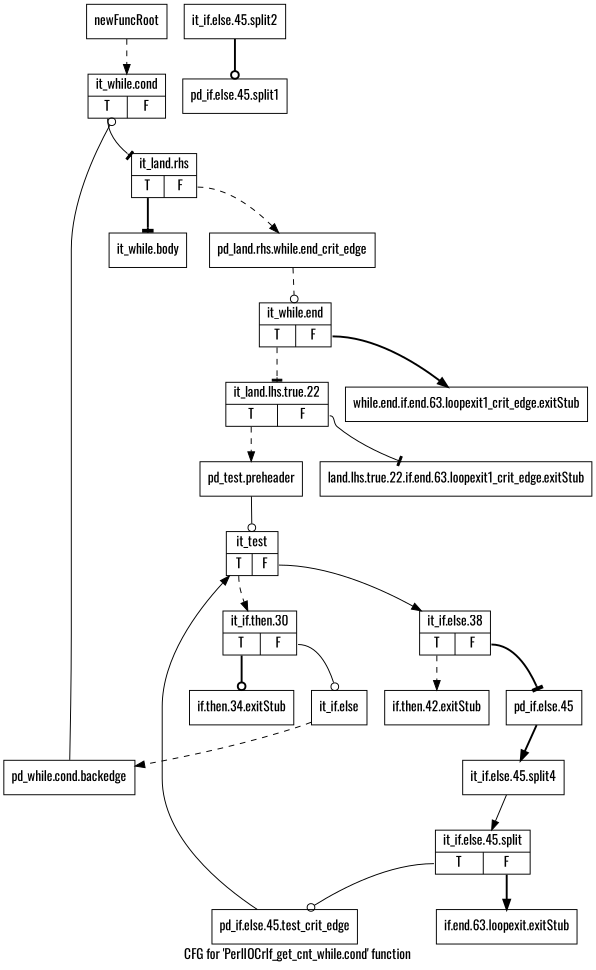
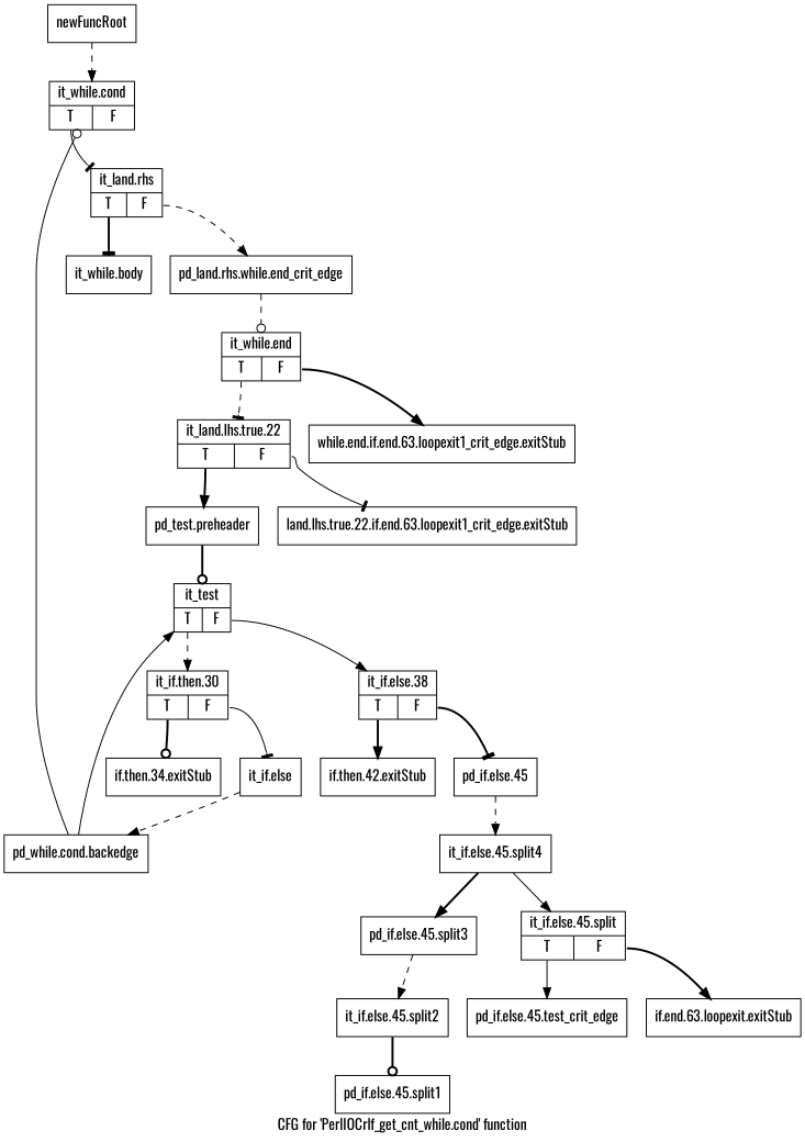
  digraph {
    fontname=Oswald
    label="CFG for 'PerlIOCrlf_get_cnt_while.cond' function"
    node [fontname=Oswald shape=record]
    edge [arrowhead=normal fontname=Oswald style=solid]
    n1 [label="{newFuncRoot}"]
    n2 [label="{it_while.cond|{<s0>T|<s1>F}}"]
    n3 [label="{it_land.rhs|{<s0>T|<s1>F}}"]
    n4 [label="{it_while.body}"]
    n5 [label="{pd_land.rhs.while.end_crit_edge}"]
    n6 [label="{while.end.if.end.63.loopexit1_crit_edge.exitStub}"]
    n7 [label="{land.lhs.true.22.if.end.63.loopexit1_crit_edge.exitStub}"]
    n8 [label="{if.then.42.exitStub}"]
    n9 [label="{if.end.63.loopexit.exitStub}"]
    n10 [label="{if.then.34.exitStub}"]
    n11 [label="{it_while.end|{<s0>T|<s1>F}}"]
    n12 [label="{it_land.lhs.true.22|{<s0>T|<s1>F}}"]
    n13 [label="{pd_test.preheader}"]
    n14 [label="{pd_while.cond.backedge}"]
    n15 [label="{it_test|{<s0>T|<s1>F}}"]
    n16 [label="{it_if.then.30|{<s0>T|<s1>F}}"]
    n17 [label="{it_if.else.38|{<s0>T|<s1>F}}"]
    n18 [label="{it_if.else}"]
    n19 [label="{pd_if.else.45}"]
    n20 [label="{it_if.else.45.split4}"]
+   n21 [label="{pd_if.else.45.split3}"]
    n22 [label="{it_if.else.45.split|{<s0>T|<s1>F}}"]
    n23 [label="{it_if.else.45.split2}"]
    n24 [label="{pd_if.else.45.split1}"]
    n25 [label="{pd_if.else.45.test_crit_edge}"]
    n1 -> n2 [style=dashed]
    n2 -> n3 [arrowhead=tee tailport=s0]
    n3 -> n4 [arrowhead=tee style=bold tailport=s0]
    n3 -> n5 [style=dashed tailport=s1]
    n5 -> n11 [arrowhead=odot style=dashed]
    n11 -> n6 [style=bold tailport=s1]
    n11 -> n12 [arrowhead=tee style=dashed tailport=s0]
    n12 -> n7 [arrowhead=tee tailport=s1]
-   n12 -> n13 [style=dashed tailport=s0]
-   n13 -> n15 [arrowhead=odot]
+   n12 -> n13 [style=bold tailport=s0]
+   n13 -> n15 [arrowhead=odot style=bold]
    n14 -> n2 [arrowhead=odot]
    n15 -> n16 [style=dashed tailport=s0]
    n15 -> n17 [tailport=s1]
    n16 -> n10 [arrowhead=odot style=bold tailport=s0]
-   n16 -> n18 [arrowhead=odot tailport=s1]
-   n17 -> n8 [style=dashed tailport=s0]
+   n16 -> n18 [arrowhead=tee tailport=s1]
+   n17 -> n8 [style=bold tailport=s0]
    n17 -> n19 [arrowhead=tee style=bold tailport=s1]
    n18 -> n14 [style=dashed]
-   n19 -> n20 [style=bold]
+   n19 -> n20 [style=dashed]
+   n20 -> n21 [style=bold]
    n20 -> n22
+   n21 -> n23 [style=dashed]
    n22 -> n9 [style=bold tailport=s1]
-   n22 -> n25 [arrowhead=odot tailport=s0]
+   n22 -> n25 [tailport=s0]
    n23 -> n24 [arrowhead=odot style=bold]
-   n25 -> n15
+   n14 -> n15
  }
